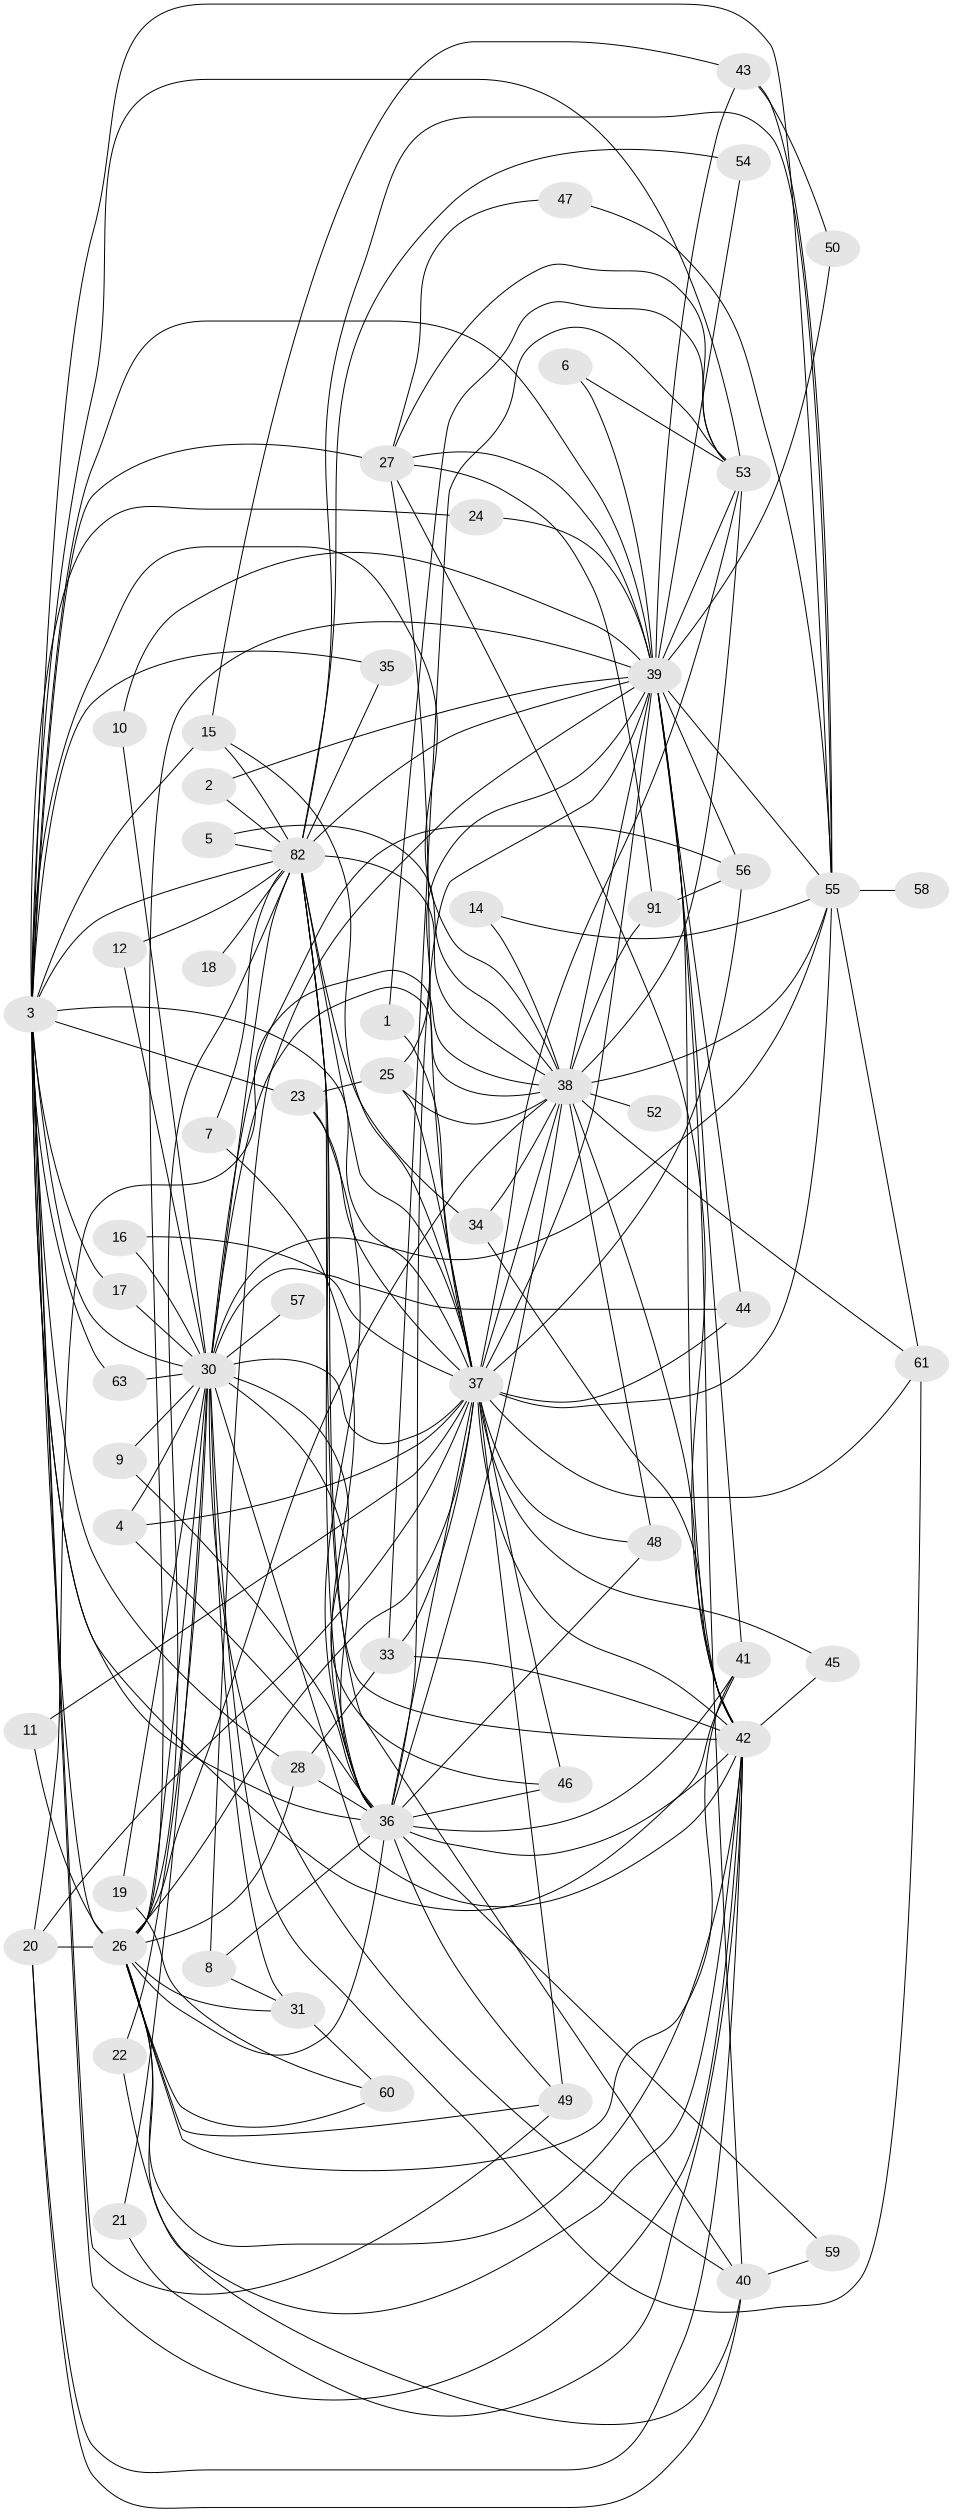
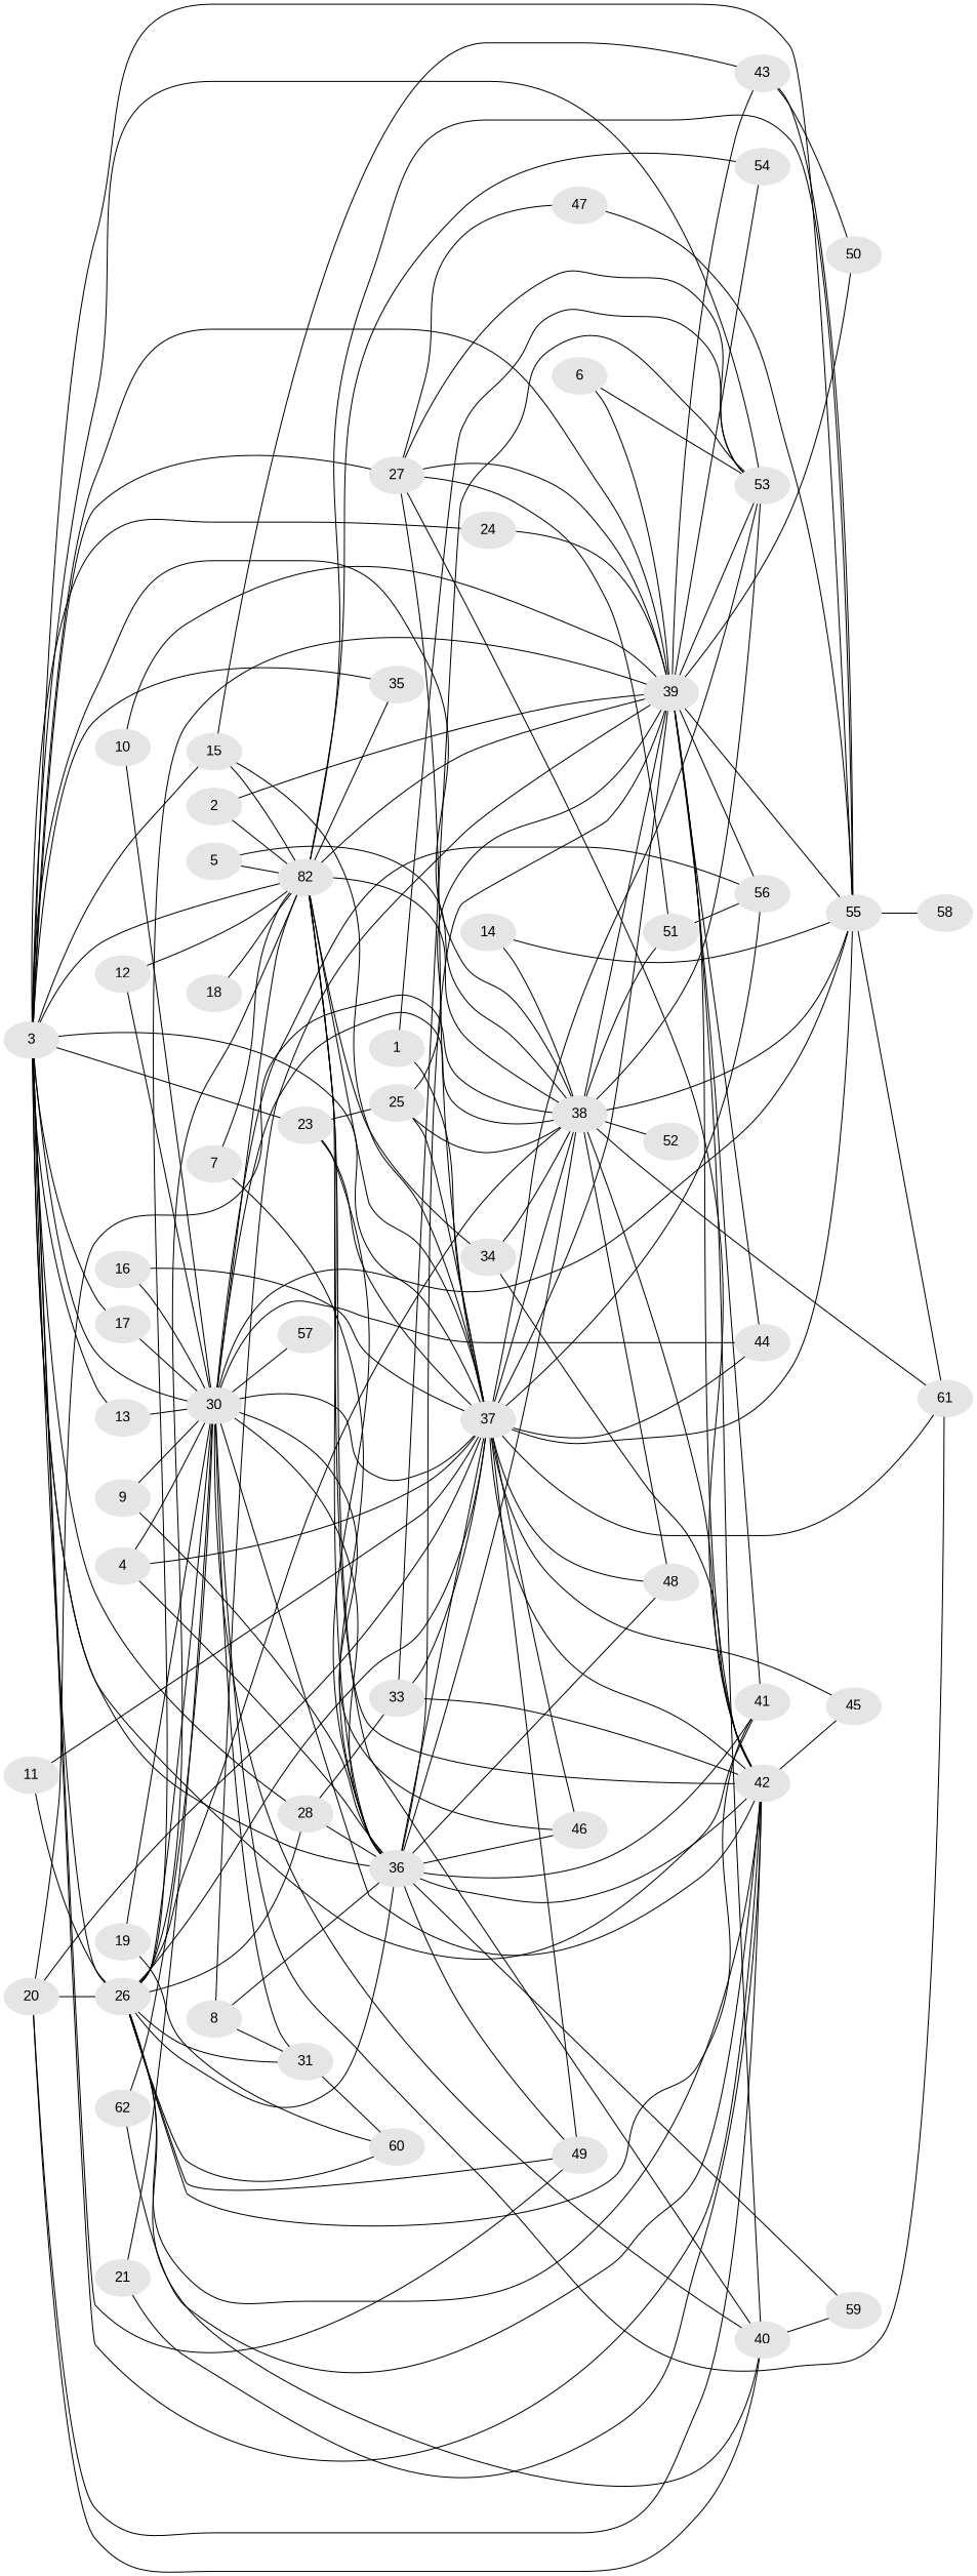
  graph {
    fontname="Liberation Sans"
    rankdir=LR
    node [color=gray90 fontname="Liberation Sans" style=filled]
    edge [fontname="Liberation Sans" weight=1.0]
    1
    37
    53
    39
    38
    42
    49
    55
    44
    46
    56
    61
    48
    45
    n15 [label=82]
    2
    35
    36
    40
    34
    54
    41
    43
    50
    3
-   13 [label=63]
+   13
    15
    17
    23
    24
    26
    27
    28
    30
    25
    31
    60
    47
-   51 [label=91]
+   51
    33
    57
    59
    52
    58
    4
    5
    6
    7
    8
    9
    10
    11
    12
    14
    16
    18
    19
    20
    21
-   22
+   22 [label=62]
    1 -- 37
    1 -- 53
    37 -- 53 [weight=2.0]
    37 -- 39 [weight=2.0]
    37 -- 38 [weight=2.0]
    37 -- 42 [weight=2.0]
    37 -- 49
    37 -- 55
    37 -- 44
    37 -- 46
    37 -- 56
    37 -- 61
    37 -- 48
    37 -- 45
    39 -- 53
    39 -- 42
    39 -- 55
    39 -- 44
    39 -- 56
    39 -- 40
    39 -- 54
    39 -- 41
    39 -- 43 [weight=3.0]
    39 -- 50
    38 -- 53 [weight=2.0]
    38 -- 39
    38 -- 42
    38 -- 55
    38 -- 61
    38 -- 48
    38 -- 51
    38 -- 52 [weight=2.0]
    42 -- 45
    55 -- 61
    55 -- 58
    n15 -- 37 [weight=2.0]
    n15 -- 39
    n15 -- 38 [weight=2.0]
    n15 -- 42
    n15 -- 55
    n15 -- 35
    n15 -- 36
    n15 -- 40
    n15 -- 34
    n15 -- 54
    2 -- 39
    2 -- n15
    36 -- 37
    36 -- 39 [weight=2.0]
    36 -- 38
    36 -- 42
    36 -- 49
    36 -- 46
    36 -- 48
    36 -- 41
    36 -- 59
    40 -- 59
    34 -- 38
    34 -- 42 [weight=2.0]
    43 -- 55
    43 -- 50
    3 -- 37 [weight=4.0]
    3 -- 53
    3 -- 39 [weight=2.0]
    3 -- 38 [weight=2.0]
    3 -- 42 [weight=2.0]
    3 -- 49
    3 -- 55
    3 -- n15 [weight=2.0]
    3 -- 35
    3 -- 36 [weight=2.0]
    3 -- 41
    3 -- 13
    3 -- 15
    3 -- 17
    3 -- 23
    3 -- 24
    3 -- 26 [weight=2.0]
    3 -- 27
    3 -- 28
    3 -- 30 [weight=2.0]
    13 -- 30
    15 -- 37
    15 -- n15
    15 -- 43
    17 -- 30
    23 -- 37
    23 -- 36
    23 -- 25
    24 -- 39
    26 -- 37
    26 -- 39 [weight=2.0]
    26 -- 38
    26 -- 42 [weight=2.0]
    26 -- 49
    26 -- n15
    26 -- 36
    26 -- 40
    26 -- 41
    26 -- 28
    26 -- 30 [weight=2.0]
    26 -- 31
    26 -- 60
    27 -- 37 [weight=2.0]
    27 -- 53
    27 -- 39
    27 -- 42
    27 -- 47
    27 -- 51
    28 -- 36
    28 -- 33
    30 -- 37
    30 -- 38
    30 -- 42
    30 -- 55
    30 -- 44
    30 -- 46
    30 -- 56
    30 -- 61
    30 -- n15 [weight=2.0]
    30 -- 36
    30 -- 40
    30 -- 31
    30 -- 57
    25 -- 37 [weight=2.0]
    25 -- 39
    25 -- 38
    31 -- 60
    47 -- 55
    51 -- 56
    33 -- 37
    33 -- 53
    33 -- 42
    4 -- 37
    4 -- 36
    4 -- 30
    5 -- 38
    5 -- n15
    6 -- 53
    6 -- 39
    7 -- n15
    7 -- 36
    8 -- 39
    8 -- 36
    8 -- 31
    9 -- 36
    9 -- 30
    10 -- 39
    10 -- 30
    11 -- 37
    11 -- 26
    12 -- n15
    12 -- 30
    14 -- 38
    14 -- 55
    16 -- 37
    16 -- 30
    18 -- n15
    19 -- 30
    19 -- 60
    20 -- 37
    20 -- 38
    20 -- 42
    20 -- 40
    20 -- 26
    21 -- 42
    21 -- 30
    22 -- 42
    22 -- 30
  }
